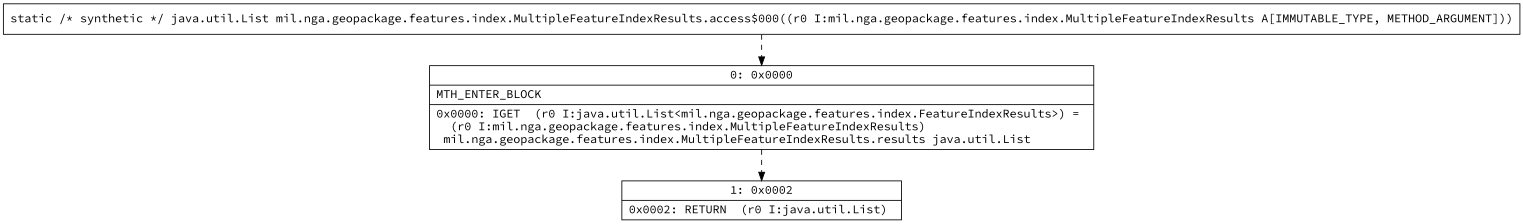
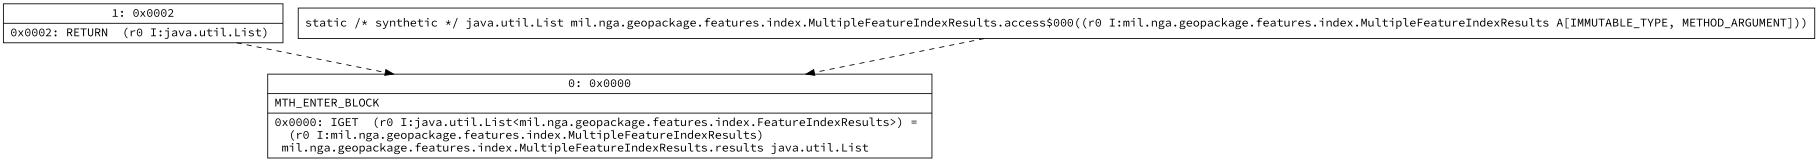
  digraph {
    fontname="Source Code Pro"
    node [shape=record fontname="Source Code Pro"]
    edge [style=dashed fontname="Source Code Pro"]
    n1 [label="{0\:\ 0x0000|MTH_ENTER_BLOCK\l|0x0000: IGET  (r0 I:java.util.List\<mil.nga.geopackage.features.index.FeatureIndexResults\>) = \l  (r0 I:mil.nga.geopackage.features.index.MultipleFeatureIndexResults)\l mil.nga.geopackage.features.index.MultipleFeatureIndexResults.results java.util.List \l}"]
    n2 [label="{1\:\ 0x0002|0x0002: RETURN  (r0 I:java.util.List) \l}"]
    n3 [label="{static \/* synthetic *\/ java.util.List mil.nga.geopackage.features.index.MultipleFeatureIndexResults.access$000((r0 I:mil.nga.geopackage.features.index.MultipleFeatureIndexResults A[IMMUTABLE_TYPE, METHOD_ARGUMENT])) }"]
-   n1 -> n2
+   n2 -> n1
    n3 -> n1
  }
